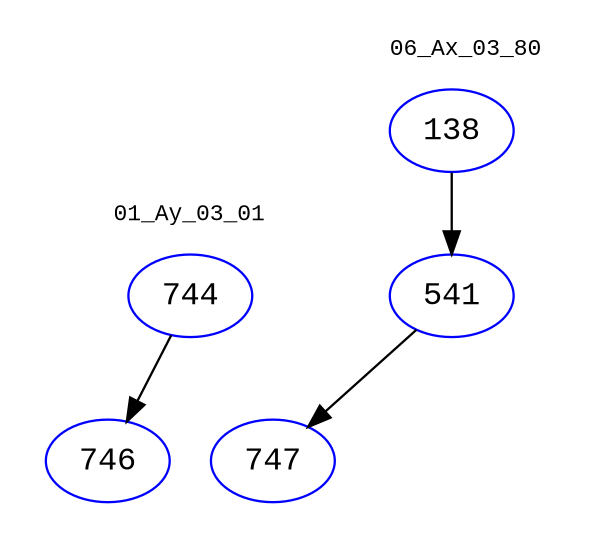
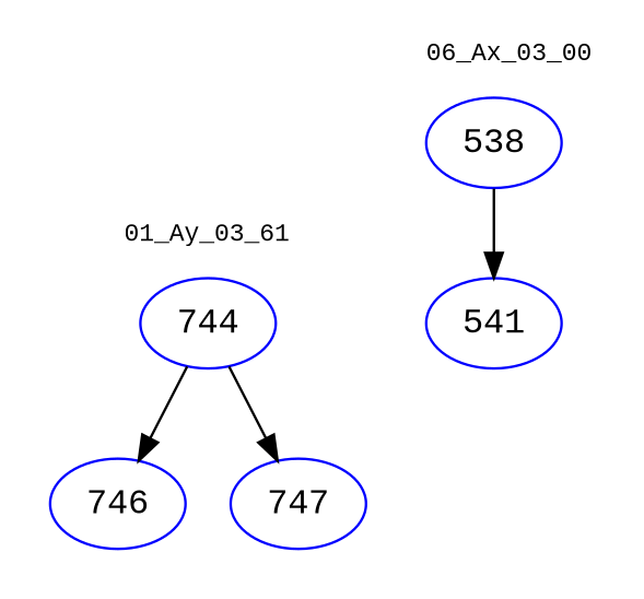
  digraph {
    fontname="Liberation Mono"
    node [color=blue fontname="Liberation Mono"]
    edge [color=black fontname="Liberation Mono"]
    n1 [label=744]
    n2 [label=746]
    n3 [label=747]
-   n4 [label=138]
+   n4 [label=538]
    n5 [label=541]
    subgraph cluster_1 {
      color=white
      fontsize=10
-     label="01_Ay_03_01"
+     label="01_Ay_03_61"
      n1
      n2
      n3
    }
    subgraph cluster_2 {
      color=white
      fontsize=10
-     label="06_Ax_03_80"
+     label="06_Ax_03_00"
      n4
      n5
    }
    n1 -> n2
-   n5 -> n3
+   n1 -> n3
    n4 -> n5
  }
